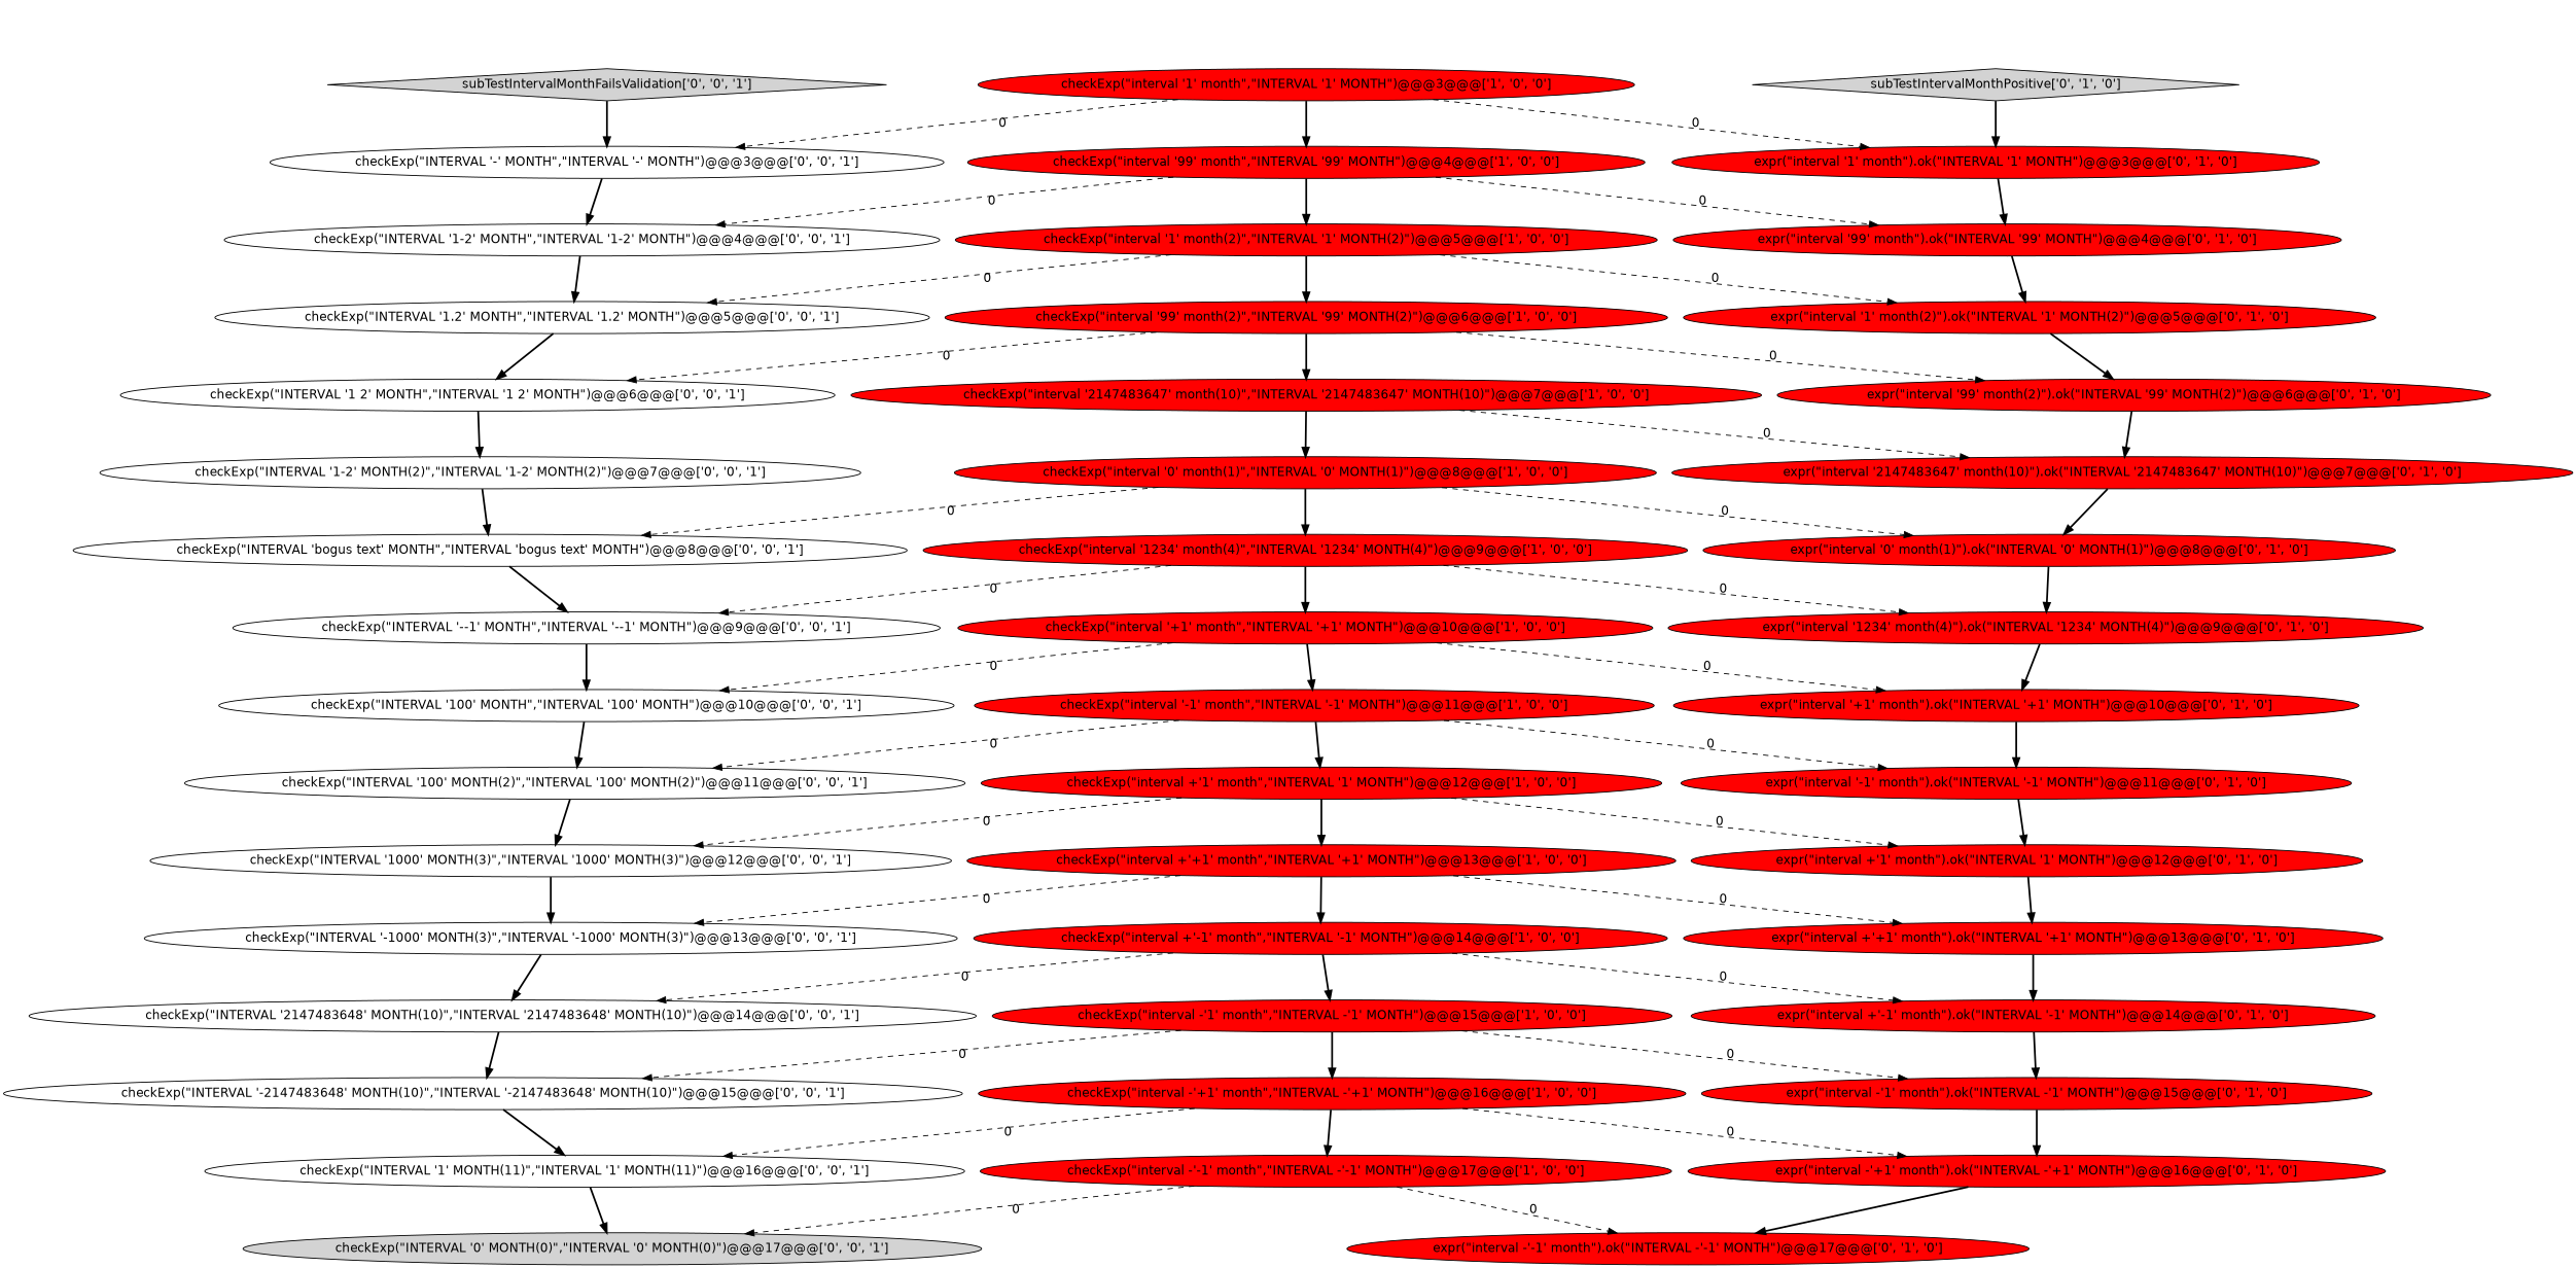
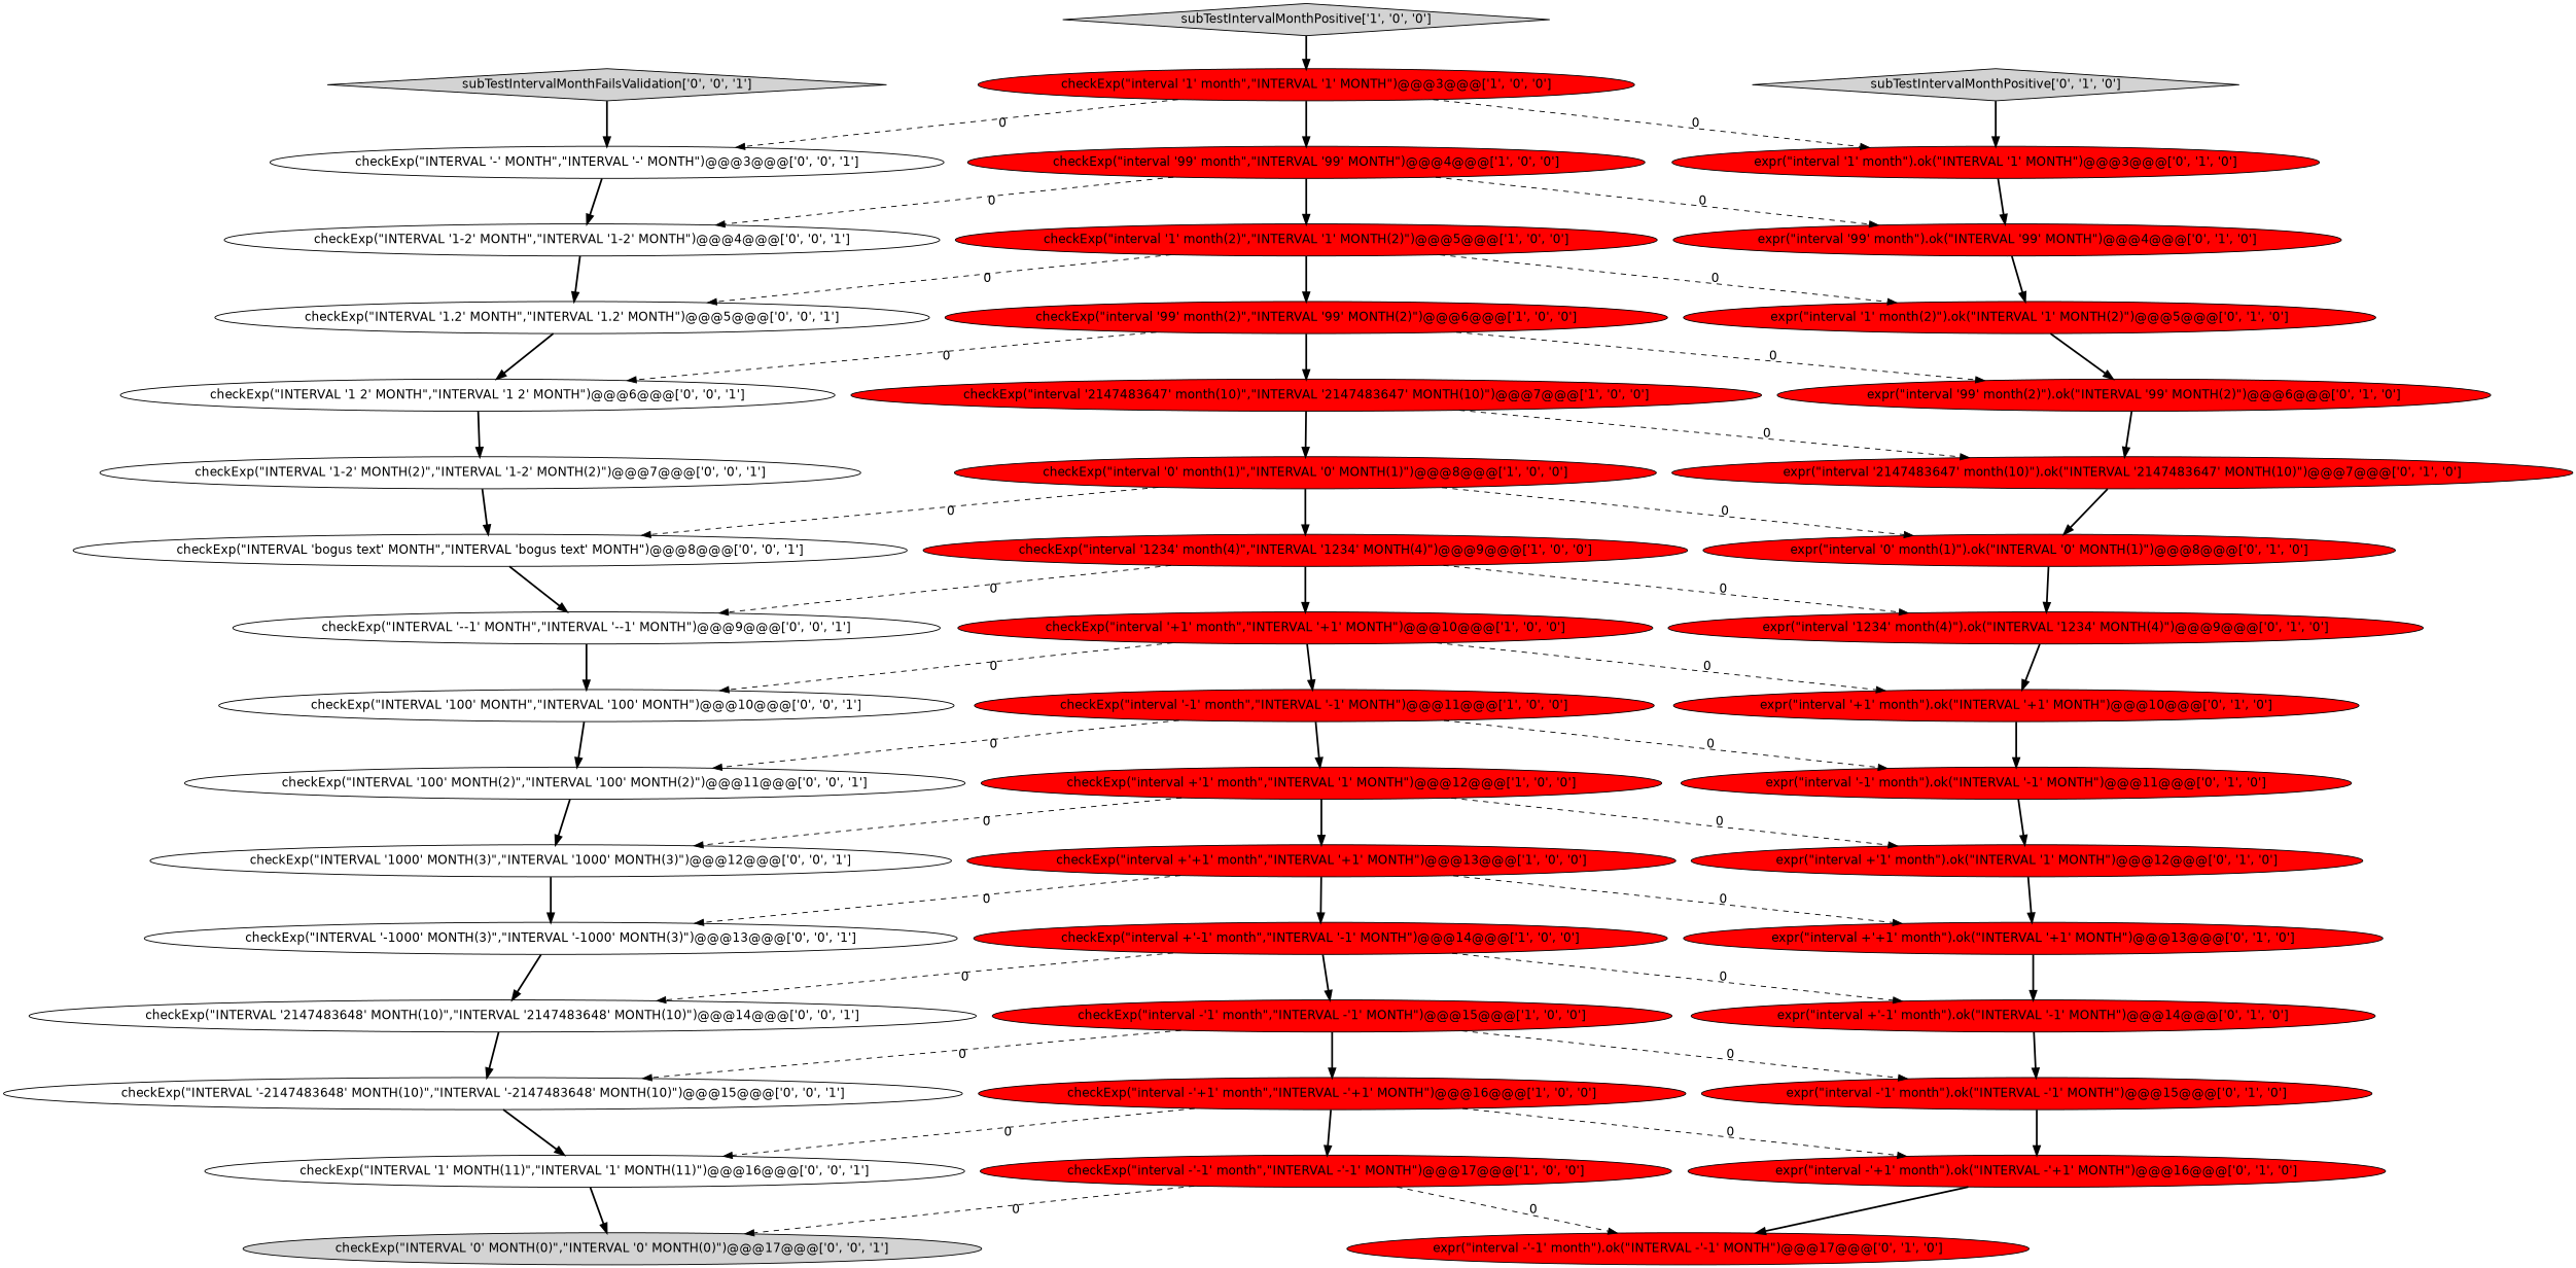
  digraph {
    fontname="DejaVu Sans"
    node [fillcolor=red shape=ellipse style=filled fontname="DejaVu Sans"]
    edge [style=bold fontname="DejaVu Sans"]
    n1 [label="checkExp(\"interval '1234' month(4)\",\"INTERVAL '1234' MONTH(4)\")@@@9@@@['1', '0', '0']"]
    n2 [label="expr(\"interval '1234' month(4)\").ok(\"INTERVAL '1234' MONTH(4)\")@@@9@@@['0', '1', '0']"]
    n3 [fillcolor=white label="checkExp(\"INTERVAL '--1' MONTH\",\"INTERVAL '--1' MONTH\")@@@9@@@['0', '0', '1']"]
    n4 [label="checkExp(\"interval '+1' month\",\"INTERVAL '+1' MONTH\")@@@10@@@['1', '0', '0']"]
    n5 [label="expr(\"interval '+1' month\").ok(\"INTERVAL '+1' MONTH\")@@@10@@@['0', '1', '0']"]
    n6 [label="expr(\"interval +'-1' month\").ok(\"INTERVAL '-1' MONTH\")@@@14@@@['0', '1', '0']"]
    n7 [label="expr(\"interval -'1' month\").ok(\"INTERVAL -'1' MONTH\")@@@15@@@['0', '1', '0']"]
    n8 [label="checkExp(\"interval -'1' month\",\"INTERVAL -'1' MONTH\")@@@15@@@['1', '0', '0']"]
    n9 [label="checkExp(\"interval -'+1' month\",\"INTERVAL -'+1' MONTH\")@@@16@@@['1', '0', '0']"]
    n10 [fillcolor=white label="checkExp(\"INTERVAL '-2147483648' MONTH(10)\",\"INTERVAL '-2147483648' MONTH(10)\")@@@15@@@['0', '0', '1']"]
    n11 [label="checkExp(\"interval -'-1' month\",\"INTERVAL -'-1' MONTH\")@@@17@@@['1', '0', '0']"]
    n12 [fillcolor=lightgray label="checkExp(\"INTERVAL '0' MONTH(0)\",\"INTERVAL '0' MONTH(0)\")@@@17@@@['0', '0', '1']"]
    n13 [label="expr(\"interval -'-1' month\").ok(\"INTERVAL -'-1' MONTH\")@@@17@@@['0', '1', '0']"]
    n14 [fillcolor=white label="checkExp(\"INTERVAL '1000' MONTH(3)\",\"INTERVAL '1000' MONTH(3)\")@@@12@@@['0', '0', '1']"]
    n15 [fillcolor=white label="checkExp(\"INTERVAL '-1000' MONTH(3)\",\"INTERVAL '-1000' MONTH(3)\")@@@13@@@['0', '0', '1']"]
    n16 [label="checkExp(\"interval +'1' month\",\"INTERVAL '1' MONTH\")@@@12@@@['1', '0', '0']"]
    n17 [label="checkExp(\"interval +'+1' month\",\"INTERVAL '+1' MONTH\")@@@13@@@['1', '0', '0']"]
    n18 [label="expr(\"interval +'1' month\").ok(\"INTERVAL '1' MONTH\")@@@12@@@['0', '1', '0']"]
    n19 [fillcolor=white label="checkExp(\"INTERVAL '100' MONTH(2)\",\"INTERVAL '100' MONTH(2)\")@@@11@@@['0', '0', '1']"]
    n20 [fillcolor=white label="checkExp(\"INTERVAL '1' MONTH(11)\",\"INTERVAL '1' MONTH(11)\")@@@16@@@['0', '0', '1']"]
    n21 [label="expr(\"interval -'+1' month\").ok(\"INTERVAL -'+1' MONTH\")@@@16@@@['0', '1', '0']"]
    n22 [fillcolor=white label="checkExp(\"INTERVAL '1 2' MONTH\",\"INTERVAL '1 2' MONTH\")@@@6@@@['0', '0', '1']"]
    n23 [fillcolor=white label="checkExp(\"INTERVAL '1-2' MONTH(2)\",\"INTERVAL '1-2' MONTH(2)\")@@@7@@@['0', '0', '1']"]
    n24 [label="expr(\"interval '-1' month\").ok(\"INTERVAL '-1' MONTH\")@@@11@@@['0', '1', '0']"]
    n25 [label="checkExp(\"interval '1' month(2)\",\"INTERVAL '1' MONTH(2)\")@@@5@@@['1', '0', '0']"]
    n26 [label="checkExp(\"interval '99' month(2)\",\"INTERVAL '99' MONTH(2)\")@@@6@@@['1', '0', '0']"]
    n27 [label="expr(\"interval '1' month(2)\").ok(\"INTERVAL '1' MONTH(2)\")@@@5@@@['0', '1', '0']"]
    n28 [fillcolor=white label="checkExp(\"INTERVAL '1.2' MONTH\",\"INTERVAL '1.2' MONTH\")@@@5@@@['0', '0', '1']"]
    n29 [fillcolor=white label="checkExp(\"INTERVAL '-' MONTH\",\"INTERVAL '-' MONTH\")@@@3@@@['0', '0', '1']"]
    n30 [fillcolor=white label="checkExp(\"INTERVAL '1-2' MONTH\",\"INTERVAL '1-2' MONTH\")@@@4@@@['0', '0', '1']"]
    n31 [label="checkExp(\"interval '2147483647' month(10)\",\"INTERVAL '2147483647' MONTH(10)\")@@@7@@@['1', '0', '0']"]
    n32 [label="checkExp(\"interval '0' month(1)\",\"INTERVAL '0' MONTH(1)\")@@@8@@@['1', '0', '0']"]
    n33 [label="expr(\"interval '2147483647' month(10)\").ok(\"INTERVAL '2147483647' MONTH(10)\")@@@7@@@['0', '1', '0']"]
    n34 [label="expr(\"interval '0' month(1)\").ok(\"INTERVAL '0' MONTH(1)\")@@@8@@@['0', '1', '0']"]
    n35 [fillcolor=white label="checkExp(\"INTERVAL '2147483648' MONTH(10)\",\"INTERVAL '2147483648' MONTH(10)\")@@@14@@@['0', '0', '1']"]
    n36 [fillcolor=lightgray label="subTestIntervalMonthFailsValidation['0', '0', '1']" shape=diamond]
    n37 [fillcolor=white label="checkExp(\"INTERVAL 'bogus text' MONTH\",\"INTERVAL 'bogus text' MONTH\")@@@8@@@['0', '0', '1']"]
    n38 [label="expr(\"interval '99' month(2)\").ok(\"INTERVAL '99' MONTH(2)\")@@@6@@@['0', '1', '0']"]
    n39 [label="expr(\"interval '99' month\").ok(\"INTERVAL '99' MONTH\")@@@4@@@['0', '1', '0']"]
    n40 [label="checkExp(\"interval +'-1' month\",\"INTERVAL '-1' MONTH\")@@@14@@@['1', '0', '0']"]
    n41 [label="expr(\"interval +'+1' month\").ok(\"INTERVAL '+1' MONTH\")@@@13@@@['0', '1', '0']"]
    n42 [label="expr(\"interval '1' month\").ok(\"INTERVAL '1' MONTH\")@@@3@@@['0', '1', '0']"]
    n43 [fillcolor=white label="checkExp(\"INTERVAL '100' MONTH\",\"INTERVAL '100' MONTH\")@@@10@@@['0', '0', '1']"]
+   n44 [fillcolor=lightgray label="subTestIntervalMonthPositive['1', '0', '0']" shape=diamond]
    n45 [label="checkExp(\"interval '1' month\",\"INTERVAL '1' MONTH\")@@@3@@@['1', '0', '0']"]
    n46 [label="checkExp(\"interval '-1' month\",\"INTERVAL '-1' MONTH\")@@@11@@@['1', '0', '0']"]
    n47 [label="checkExp(\"interval '99' month\",\"INTERVAL '99' MONTH\")@@@4@@@['1', '0', '0']"]
    n48 [fillcolor=lightgray label="subTestIntervalMonthPositive['0', '1', '0']" shape=diamond]
    n1 -> n2 [label=0 style=dashed]
    n1 -> n3 [label=0 style=dashed]
    n1 -> n4
    n2 -> n5
    n3 -> n43
    n4 -> n5 [label=0 style=dashed]
    n4 -> n43 [label=0 style=dashed]
    n4 -> n46
    n5 -> n24
    n6 -> n7
    n7 -> n21
    n8 -> n7 [label=0 style=dashed]
    n8 -> n9
    n8 -> n10 [label=0 style=dashed]
    n9 -> n11
    n9 -> n20 [label=0 style=dashed]
    n9 -> n21 [label=0 style=dashed]
    n10 -> n20
    n11 -> n12 [label=0 style=dashed]
    n11 -> n13 [label=0 style=dashed]
    n14 -> n15
    n15 -> n35
    n16 -> n14 [label=0 style=dashed]
    n16 -> n17
    n16 -> n18 [label=0 style=dashed]
    n17 -> n15 [label=0 style=dashed]
    n17 -> n40
    n17 -> n41 [label=0 style=dashed]
    n18 -> n41
    n19 -> n14
    n20 -> n12
    n21 -> n13
    n22 -> n23
    n23 -> n37
    n24 -> n18
    n25 -> n26
    n25 -> n27 [label=0 style=dashed]
    n25 -> n28 [label=0 style=dashed]
    n26 -> n22 [label=0 style=dashed]
    n26 -> n31
    n26 -> n38 [label=0 style=dashed]
    n27 -> n38
    n28 -> n22
    n29 -> n30
    n30 -> n28
    n31 -> n32
    n31 -> n33 [label=0 style=dashed]
    n32 -> n1
    n32 -> n34 [label=0 style=dashed]
    n32 -> n37 [label=0 style=dashed]
    n33 -> n34
    n34 -> n2
    n35 -> n10
    n36 -> n29
    n37 -> n3
    n38 -> n33
    n39 -> n27
    n40 -> n6 [label=0 style=dashed]
    n40 -> n8
    n40 -> n35 [label=0 style=dashed]
    n41 -> n6
    n42 -> n39
    n43 -> n19
+   n44 -> n45
    n45 -> n29 [label=0 style=dashed]
    n45 -> n42 [label=0 style=dashed]
    n45 -> n47
    n46 -> n16
    n46 -> n19 [label=0 style=dashed]
    n46 -> n24 [label=0 style=dashed]
    n47 -> n25
    n47 -> n30 [label=0 style=dashed]
    n47 -> n39 [label=0 style=dashed]
    n48 -> n42
  }
